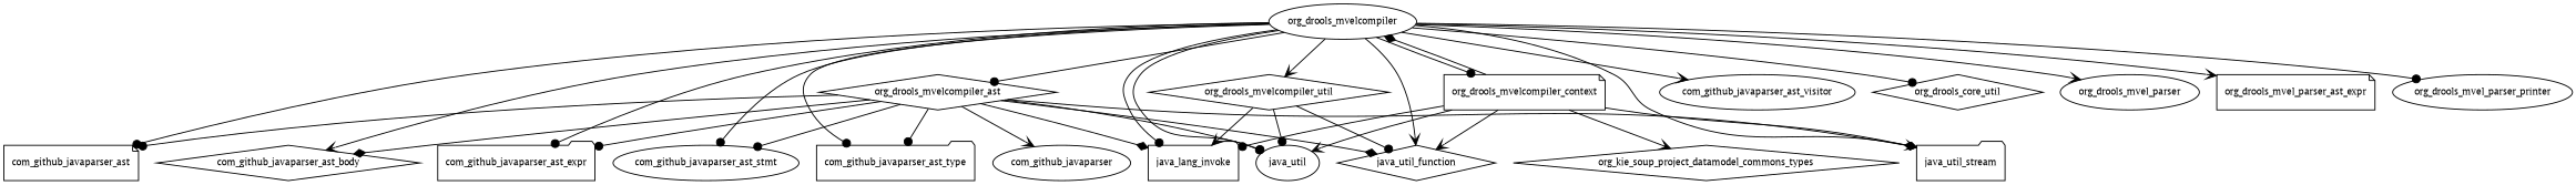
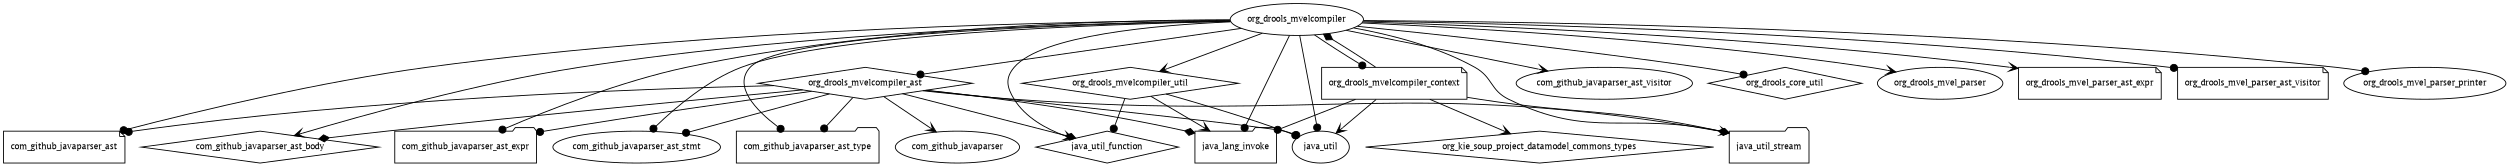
  digraph {
    fontname="PT Serif"
    node [fontname="PT Serif" fontsize=10.0 shape=ellipse]
    edge [arrowhead=dot fontname="PT Serif"]
    com_github_javaparser_ast [shape=note]
    org_drools_mvelcompiler
    com_github_javaparser_ast_body [shape=diamond]
    com_github_javaparser_ast_expr [shape=folder]
    com_github_javaparser_ast_stmt
    com_github_javaparser_ast_type [shape=folder]
    com_github_javaparser_ast_visitor
    java_lang_invoke [shape=folder]
    java_util
    java_util_function [shape=diamond]
    java_util_stream [shape=folder]
    org_drools_core_util [shape=diamond]
    org_drools_mvel_parser
    org_drools_mvel_parser_ast_expr [shape=note]
+   org_drools_mvel_parser_ast_visitor [shape=note]
    org_drools_mvel_parser_printer
    org_drools_mvelcompiler_ast [shape=diamond]
    org_drools_mvelcompiler_context [shape=note]
    org_drools_mvelcompiler_util [shape=diamond]
    com_github_javaparser
    org_kie_soup_project_datamodel_commons_types [shape=diamond]
    org_drools_mvelcompiler -> com_github_javaparser_ast
    org_drools_mvelcompiler -> com_github_javaparser_ast_body [arrowhead=vee]
    org_drools_mvelcompiler -> com_github_javaparser_ast_expr
    org_drools_mvelcompiler -> com_github_javaparser_ast_stmt
    org_drools_mvelcompiler -> com_github_javaparser_ast_type
    org_drools_mvelcompiler -> com_github_javaparser_ast_visitor [arrowhead=vee]
    org_drools_mvelcompiler -> java_lang_invoke
    org_drools_mvelcompiler -> java_util
    org_drools_mvelcompiler -> java_util_function [arrowhead=vee]
    org_drools_mvelcompiler -> java_util_stream [arrowhead=vee]
    org_drools_mvelcompiler -> org_drools_core_util
    org_drools_mvelcompiler -> org_drools_mvel_parser [arrowhead=vee]
    org_drools_mvelcompiler -> org_drools_mvel_parser_ast_expr [arrowhead=vee]
+   org_drools_mvelcompiler -> org_drools_mvel_parser_ast_visitor
    org_drools_mvelcompiler -> org_drools_mvel_parser_printer
    org_drools_mvelcompiler -> org_drools_mvelcompiler_ast
    org_drools_mvelcompiler -> org_drools_mvelcompiler_context
    org_drools_mvelcompiler -> org_drools_mvelcompiler_util [arrowhead=vee]
    org_drools_mvelcompiler_ast -> com_github_javaparser_ast
    org_drools_mvelcompiler_ast -> com_github_javaparser_ast_body [arrowhead=diamond]
    org_drools_mvelcompiler_ast -> com_github_javaparser_ast_expr
    org_drools_mvelcompiler_ast -> com_github_javaparser_ast_stmt
    org_drools_mvelcompiler_ast -> com_github_javaparser_ast_type
    org_drools_mvelcompiler_ast -> java_lang_invoke [arrowhead=diamond]
    org_drools_mvelcompiler_ast -> java_util
    org_drools_mvelcompiler_ast -> java_util_function [arrowhead=diamond]
    org_drools_mvelcompiler_ast -> java_util_stream [arrowhead=diamond]
    org_drools_mvelcompiler_ast -> com_github_javaparser [arrowhead=vee]
    org_drools_mvelcompiler_context -> org_drools_mvelcompiler [arrowhead=diamond]
    org_drools_mvelcompiler_context -> java_lang_invoke
    org_drools_mvelcompiler_context -> java_util [arrowhead=vee]
-   org_drools_mvelcompiler_context -> java_util_function [arrowhead=vee]
    org_drools_mvelcompiler_context -> java_util_stream [arrowhead=diamond]
    org_drools_mvelcompiler_context -> org_kie_soup_project_datamodel_commons_types [arrowhead=vee]
    org_drools_mvelcompiler_util -> java_lang_invoke [arrowhead=vee]
    org_drools_mvelcompiler_util -> java_util
    org_drools_mvelcompiler_util -> java_util_function
  }
